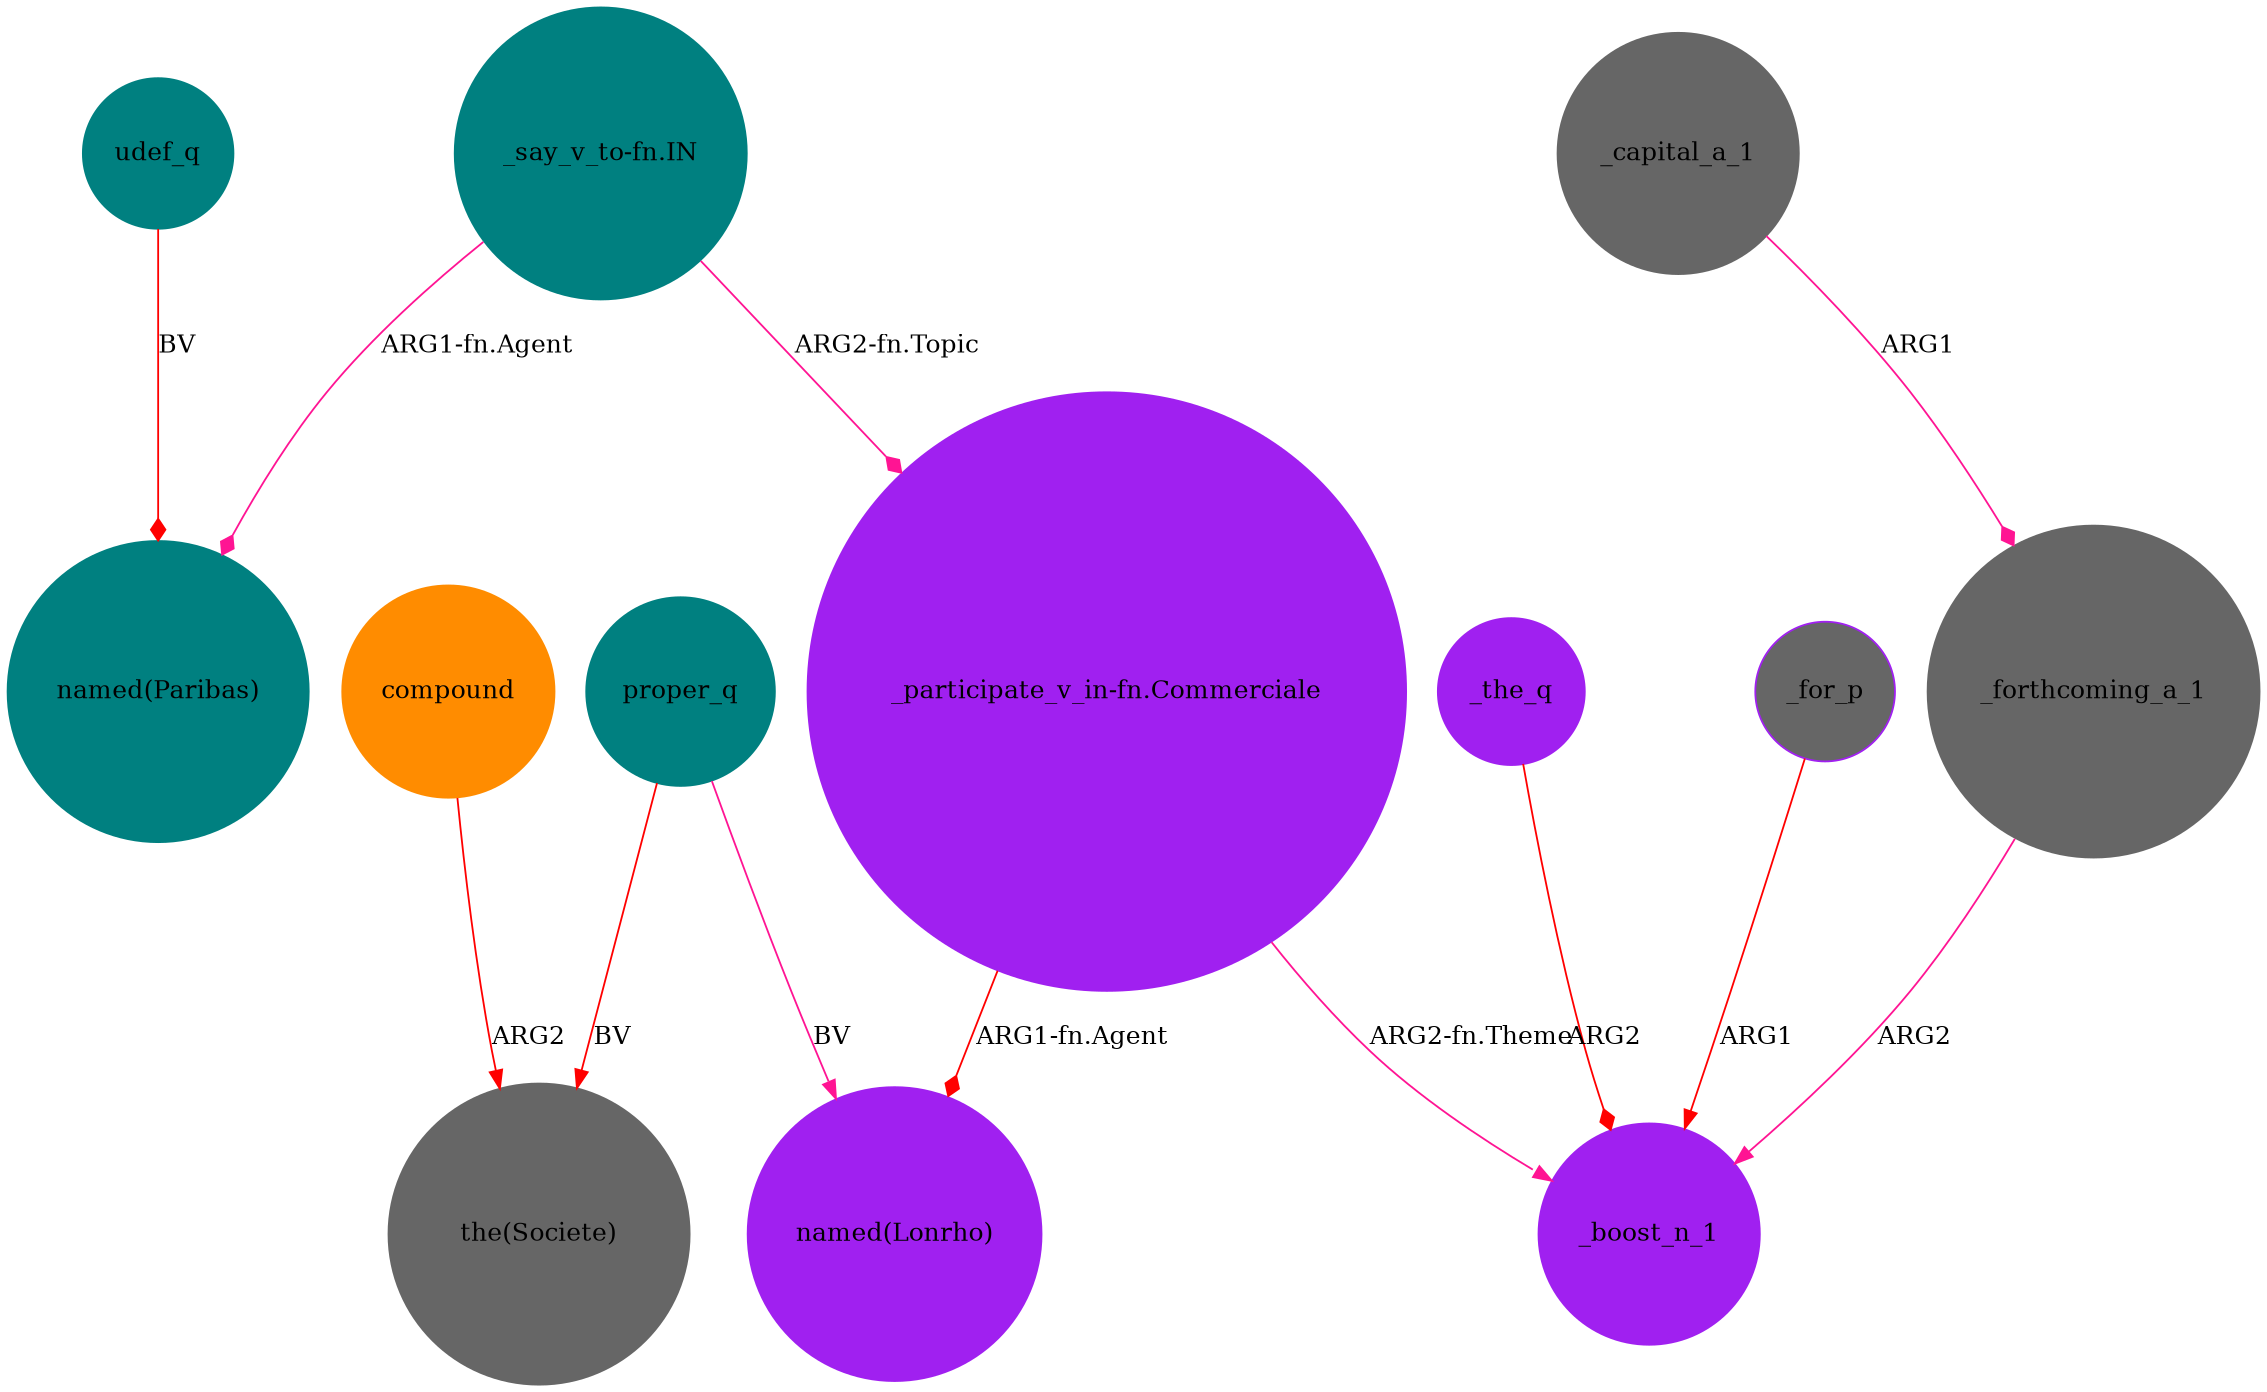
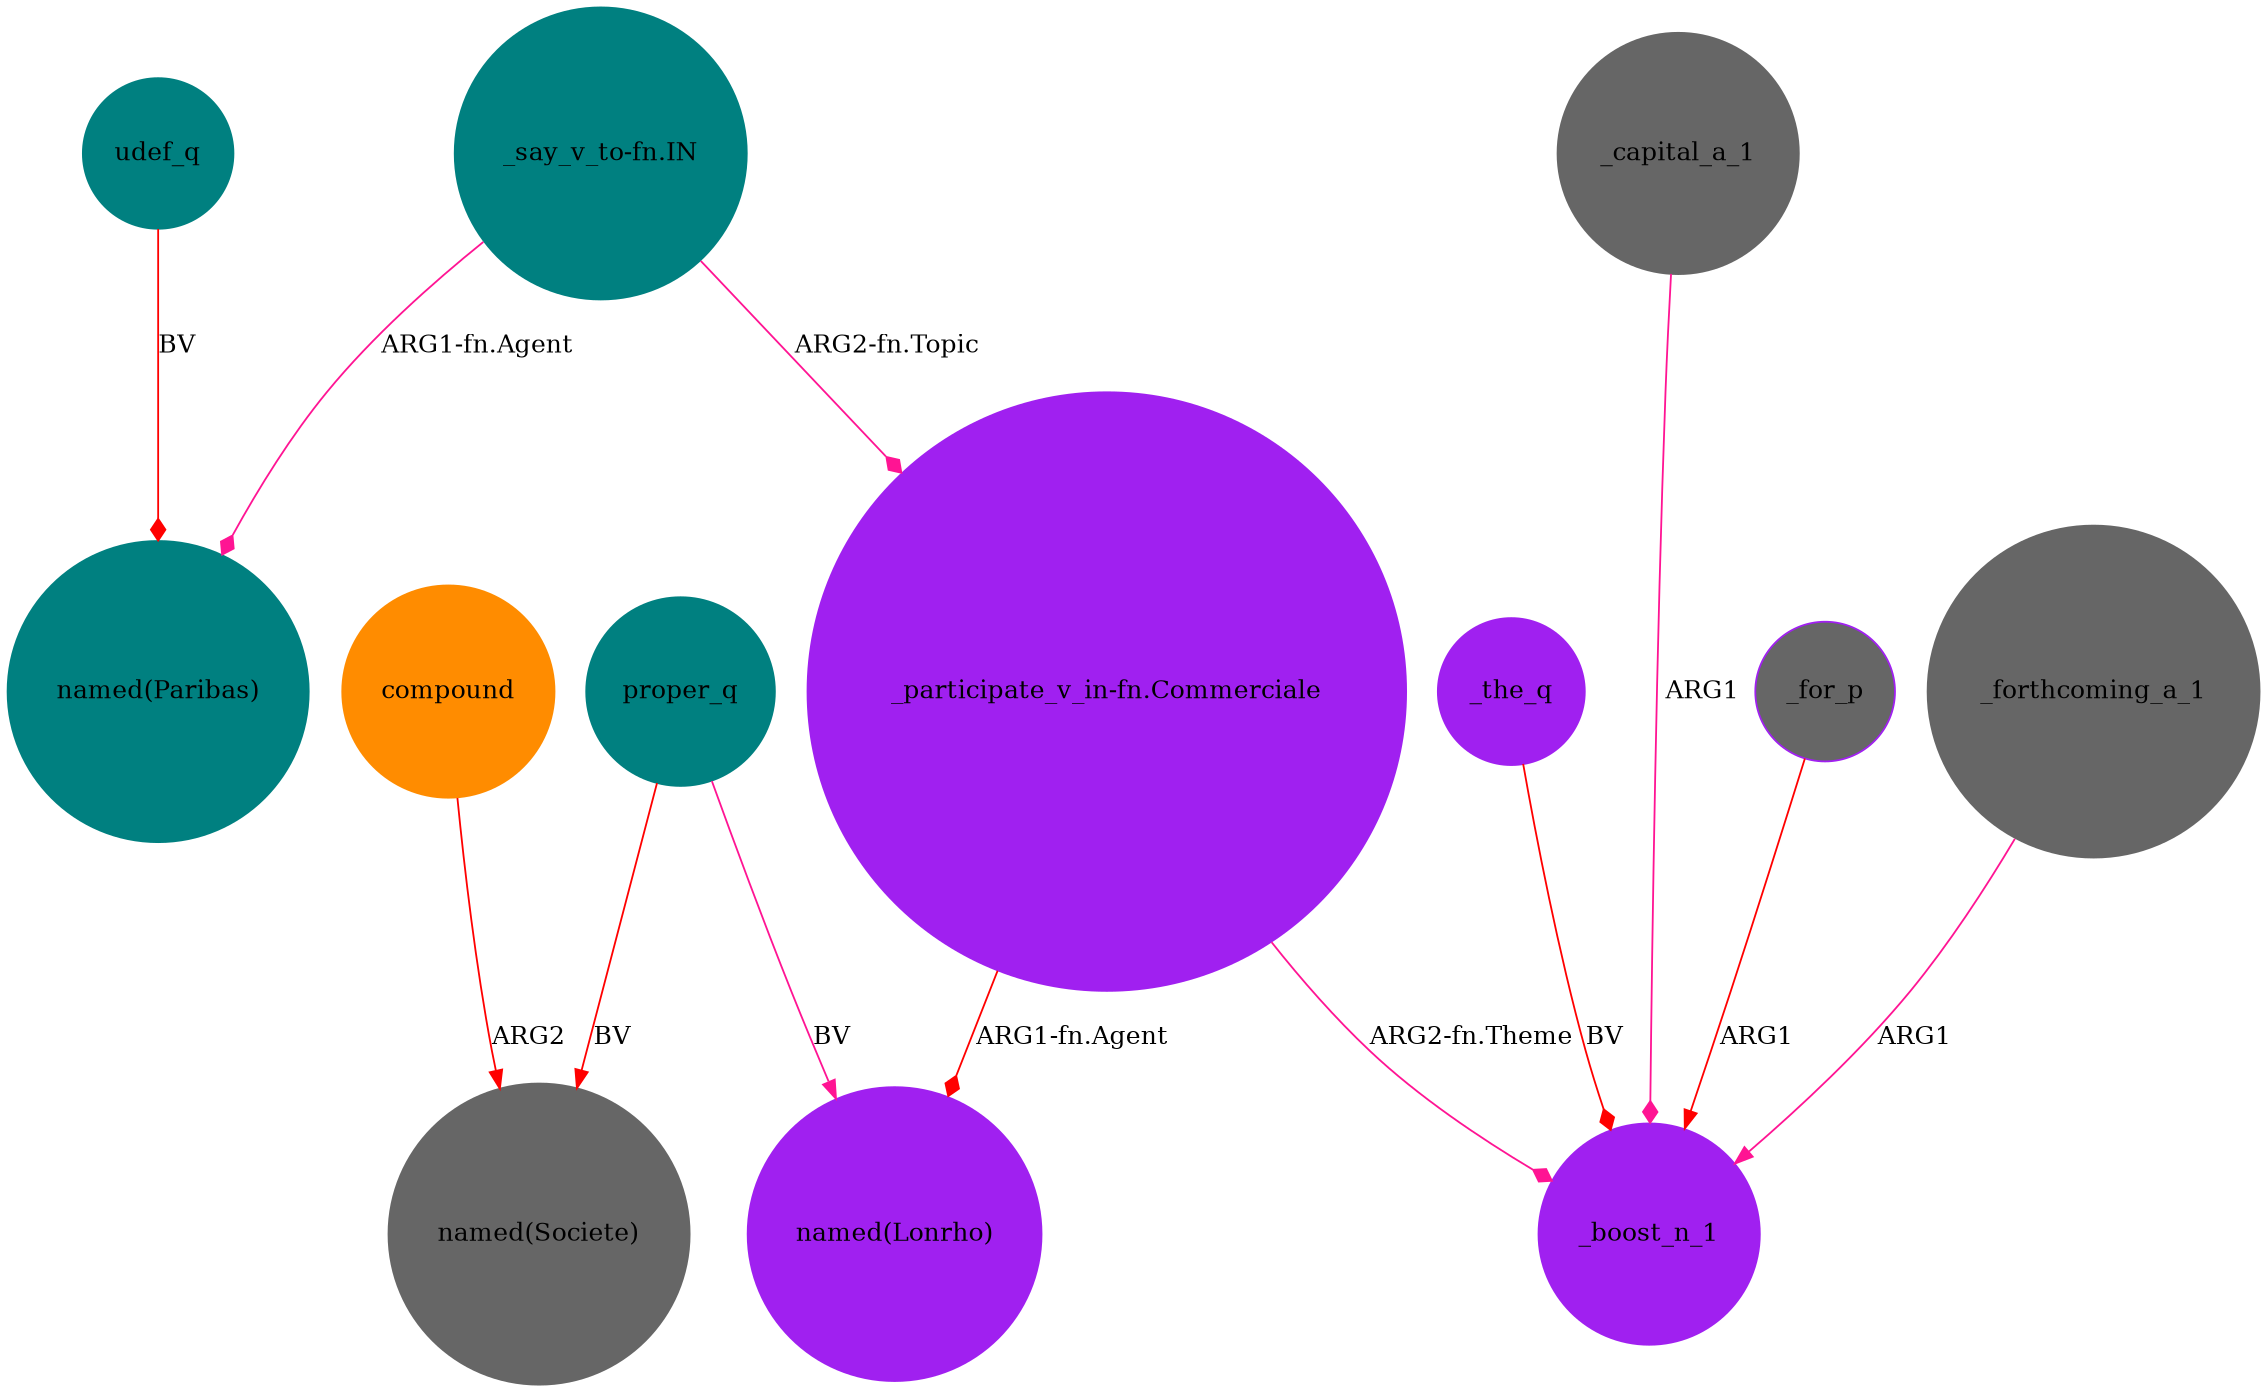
  digraph {
    node [color=purple shape=circle style=filled]
    edge [arrowhead=diamond color=deeppink]
    "_say_v_to-fn.IN" [color=teal]
    "named(Paribas)" [color=teal]
    n3 [label="_participate_v_in-fn.Commerciale"]
    "named(Lonrho)"
    _boost_n_1
    compound [color=darkorange]
-   "named(Societe)" [color=gray40 label="the(Societe)"]
+   "named(Societe)" [color=gray40]
    _for_p [fillcolor=gray40]
    proper_q [color=teal]
    _forthcoming_a_1 [color=gray40]
    _the_q
    _capital_a_1 [color=gray40]
    udef_q [color=teal]
    "_say_v_to-fn.IN" -> "named(Paribas)" [label="ARG1-fn.Agent"]
    "_say_v_to-fn.IN" -> n3 [label="ARG2-fn.Topic"]
    n3 -> "named(Lonrho)" [color=red label="ARG1-fn.Agent"]
-   n3 -> _boost_n_1 [arrowhead=normal label="ARG2-fn.Theme"]
+   n3 -> _boost_n_1 [label="ARG2-fn.Theme"]
    compound -> "named(Societe)" [arrowhead=normal color=red label=ARG2]
    _for_p -> _boost_n_1 [arrowhead=normal color=red label=ARG1]
    proper_q -> "named(Lonrho)" [arrowhead=normal label=BV]
    proper_q -> "named(Societe)" [arrowhead=normal color=red label=BV]
-   _forthcoming_a_1 -> _boost_n_1 [arrowhead=normal label=ARG2]
-   _the_q -> _boost_n_1 [color=red label=ARG2]
-   _capital_a_1 -> _forthcoming_a_1 [label=ARG1]
+   _forthcoming_a_1 -> _boost_n_1 [arrowhead=normal label=ARG1]
+   _the_q -> _boost_n_1 [color=red label=BV]
+   _capital_a_1 -> _boost_n_1 [label=ARG1]
    udef_q -> "named(Paribas)" [color=red label=BV]
  }
